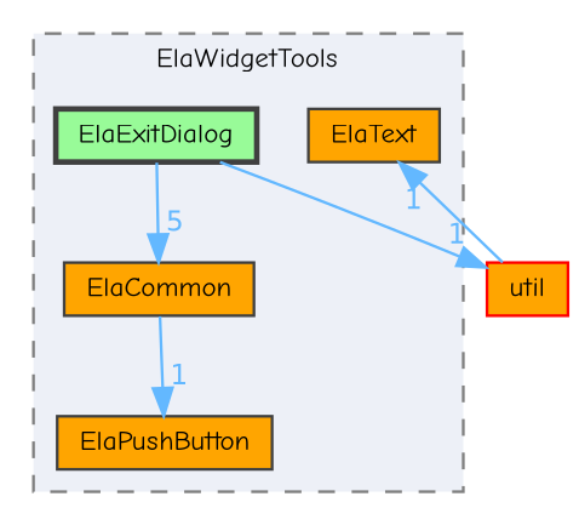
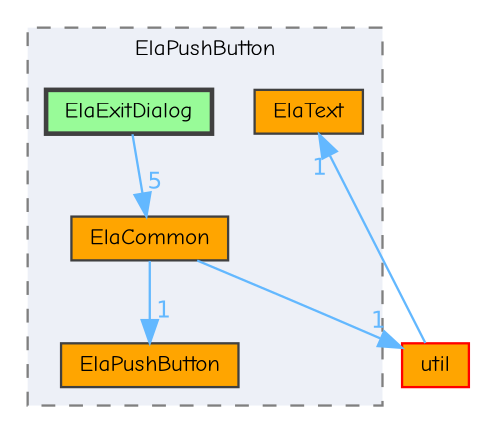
  digraph {
    compound=true
    fontname="Comic Neue"
    node [color=grey25 fillcolor=orange fontname="Comic Neue" fontsize=10 shape=box style=filled]
    edge [color=steelblue1 fontcolor=steelblue1 fontname="Comic Neue" fontsize=10 headlabel=1 labeldistance=1.5 labelfontname=Helvetica labelfontsize=10]
    n1 [height=0.2 label=ElaPushButton width=0.4]
    n2 [height=0.2 label=ElaCommon width=0.4]
    n3 [height=0.2 label=ElaText width=0.4]
    n4 [fillcolor=palegreen height=0.2 label=ElaExitDialog style="filled,bold" width=0.4]
    n5 [color=red height=0.2 label=util width=0.4]
    subgraph cluster_1 {
      bgcolor="#edf0f7"
      fontsize=10
-     label=ElaWidgetTools
+     label=ElaPushButton
      pencolor=grey50
      style="filled,dashed"
      n1
      n2
      n3
      n4
    }
    n2 -> n1
    n4 -> n2 [headlabel=5]
-   n4 -> n5
+   n2 -> n5
    n5 -> n3
  }
